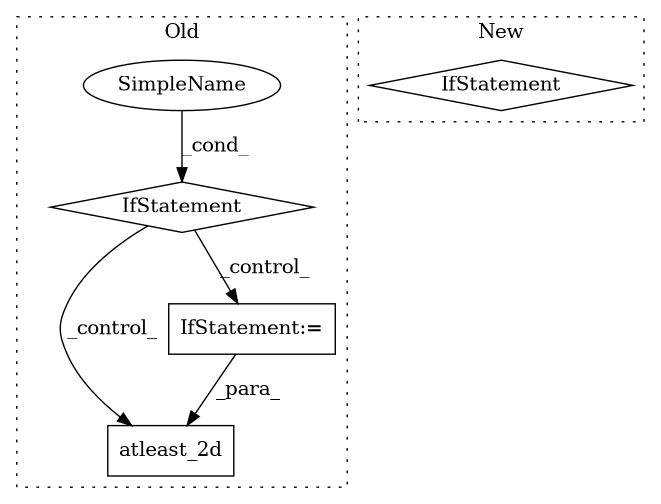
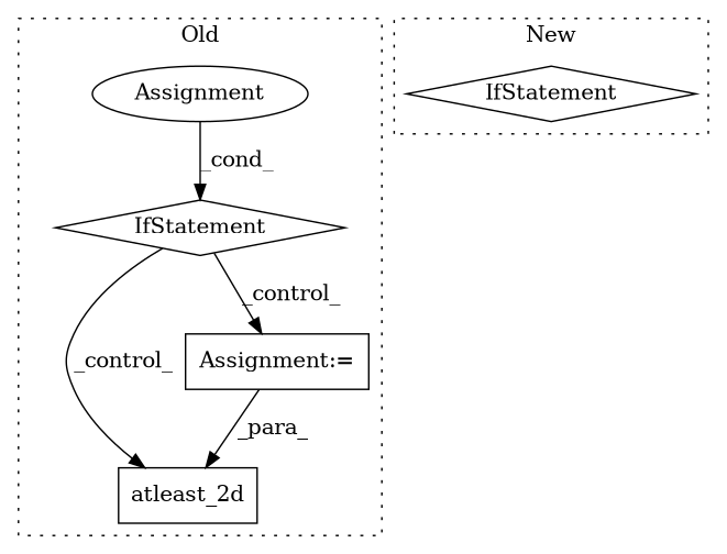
  digraph {
    node [a=25 l="4,2" shape=box]
    n1 [a=32 l="11,1" label=atleast_2d s="9295,9312"]
-   n2 [a=7 l=1 label="IfStatement:=" s=9288]
+   n2 [a=7 l=1 label="Assignment:=" s=9288]
    n3 [label=IfStatement s="9244,9270" shape=diamond]
-   n4 [a=42 label=SimpleName shape=ellipse l=""]
+   n4 [a=42 label=Assignment shape=ellipse l=""]
    n5 [label=IfStatement s="4568,4596" shape=diamond]
    subgraph cluster_1 {
      label=Old
      style=dotted
      n1
      n2
      n3
      n4
    }
    subgraph cluster_2 {
      label=New
      style=dotted
      n5
    }
    n2 -> n1 [label=_para_]
    n3 -> n1 [label=_control_]
    n3 -> n2 [label=_control_]
    n4 -> n3 [label=_cond_]
  }
